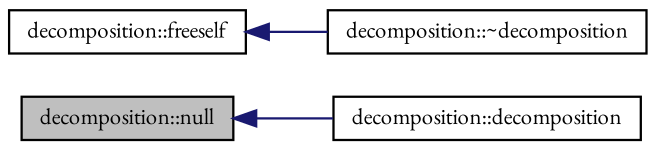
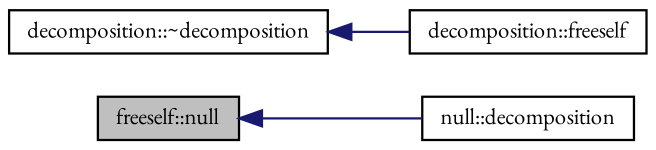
  digraph {
    fontname="EB Garamond"
    rankdir=LR
    node [color=black fillcolor=white fontname="EB Garamond" fontsize=10 shape=record style=filled]
    edge [color=midnightblue dir=back fontname="EB Garamond" fontsize=10 labelfontname=Helvetica labelfontsize=10 style=solid]
-   n1 [fillcolor=grey75 fontcolor=black height=0.2 label="decomposition::null" width=0.4]
-   n2 [height=0.2 label="decomposition::decomposition" width=0.4]
+   n1 [fillcolor=grey75 fontcolor=black height=0.2 label="freeself::null" width=0.4]
+   n2 [height=0.2 label="null::decomposition" width=0.4]
    n3 [height=0.2 label="decomposition::freeself" width=0.4]
    n4 [height=0.2 label="decomposition::~decomposition" width=0.4]
    n1 -> n2
-   n3 -> n4
+   n4 -> n3
  }
